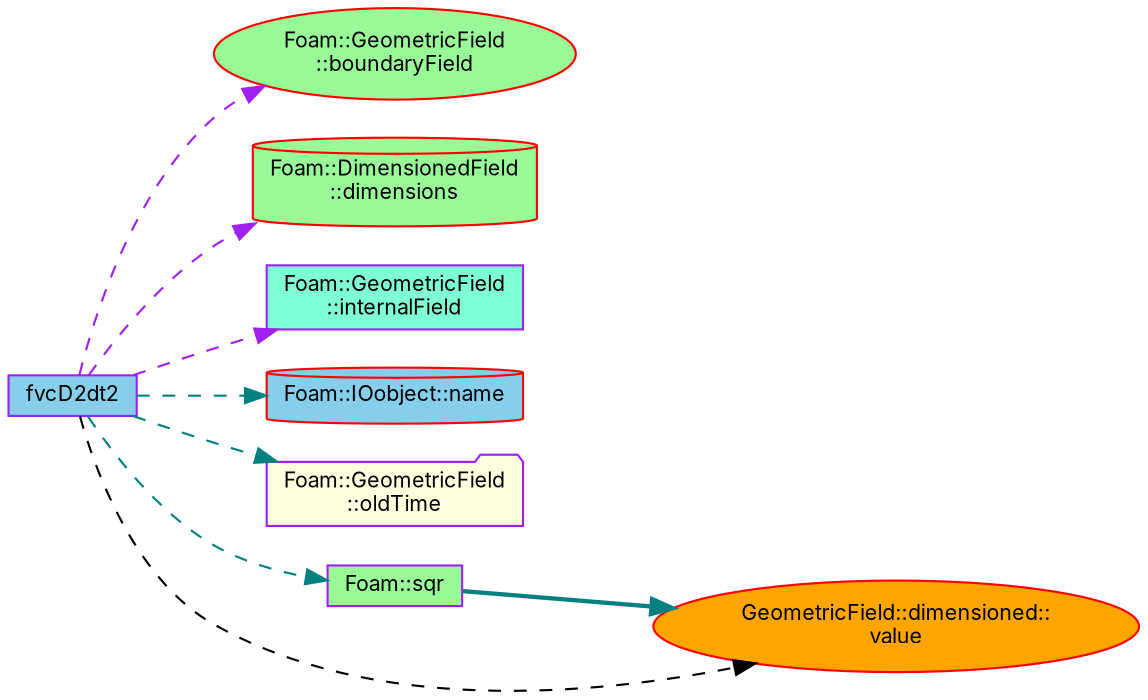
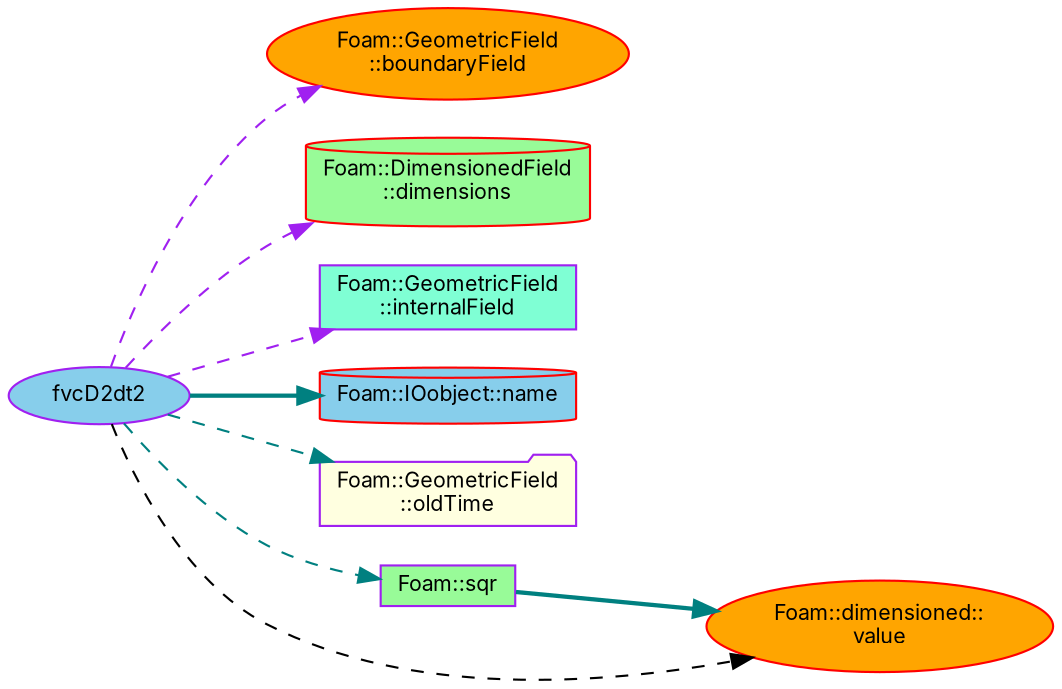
  digraph {
    fontname=Inter
    rankdir=LR
    node [color=purple fillcolor=skyblue fontname=Inter fontsize=10 shape=ellipse style=filled]
    edge [color=teal fontname=Inter fontsize=10 labelfontname=FreeSans labelfontsize=10 style=dashed]
-   n1 [fontcolor=black height=0.2 label=fvcD2dt2 shape=box width=0.4]
-   n2 [color=red fillcolor=palegreen height=0.2 label="Foam::GeometricField\l::boundaryField" width=0.4]
+   n1 [fontcolor=black height=0.2 label=fvcD2dt2 width=0.4]
+   n2 [color=red fillcolor=orange height=0.2 label="Foam::GeometricField\l::boundaryField" width=0.4]
    n3 [color=red fillcolor=palegreen height=0.2 label="Foam::DimensionedField\l::dimensions" shape=cylinder width=0.4]
    n4 [fillcolor=aquamarine height=0.2 label="Foam::GeometricField\l::internalField" shape=box width=0.4]
    n5 [color=red height=0.2 label="Foam::IOobject::name" shape=cylinder width=0.4]
    n6 [fillcolor=lightyellow height=0.2 label="Foam::GeometricField\l::oldTime" shape=folder width=0.4]
    n7 [fillcolor=palegreen height=0.2 label="Foam::sqr" shape=box width=0.4]
-   n8 [color=red fillcolor=orange height=0.2 label="GeometricField::dimensioned::\lvalue" width=0.4]
+   n8 [color=red fillcolor=orange height=0.2 label="Foam::dimensioned::\lvalue" width=0.4]
    n1 -> n2 [color=purple]
    n1 -> n3 [color=purple]
    n1 -> n4 [color=purple]
-   n1 -> n5
+   n1 -> n5 [style=bold]
    n1 -> n6
    n1 -> n7
    n1 -> n8 [color=black]
    n7 -> n8 [style=bold]
  }
